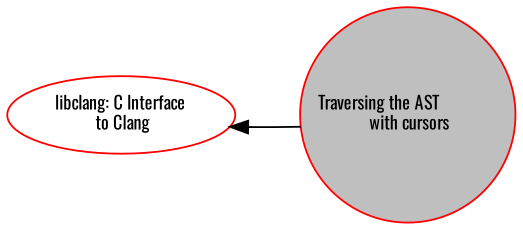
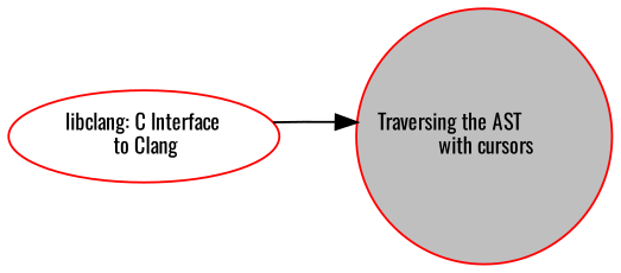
  digraph {
    rankdir=LR
    fontname=Oswald
    node [color=red fontname=Oswald fontsize=10]
    n1 [height=0.2 label="libclang: C Interface\l to Clang" shape=ellipse width=0.4]
    n2 [fillcolor=grey75 fontcolor=black height=0.2 label="Traversing the AST\l with cursors" shape=circle style=filled width=0.4]
-   n1 -> n2 [dir=back fontname=Oswald fontsize=10 labelfontname=Helvetica labelfontsize=10 shape=plaintext style=solid]
+   n2 -> n1 [dir=back fontname=Oswald fontsize=10 labelfontname=Helvetica labelfontsize=10 shape=plaintext style=solid]
  }
